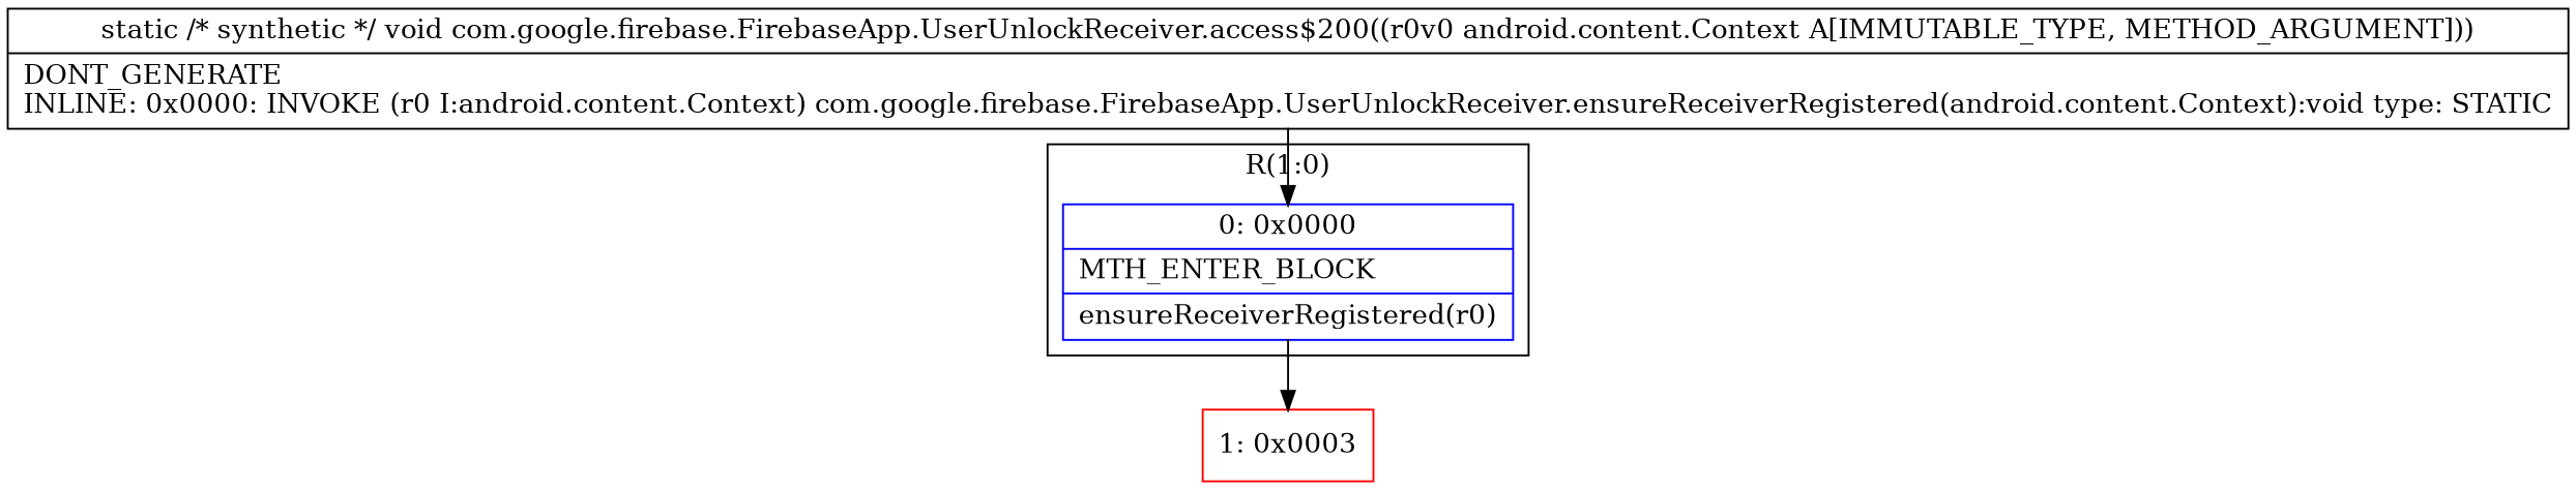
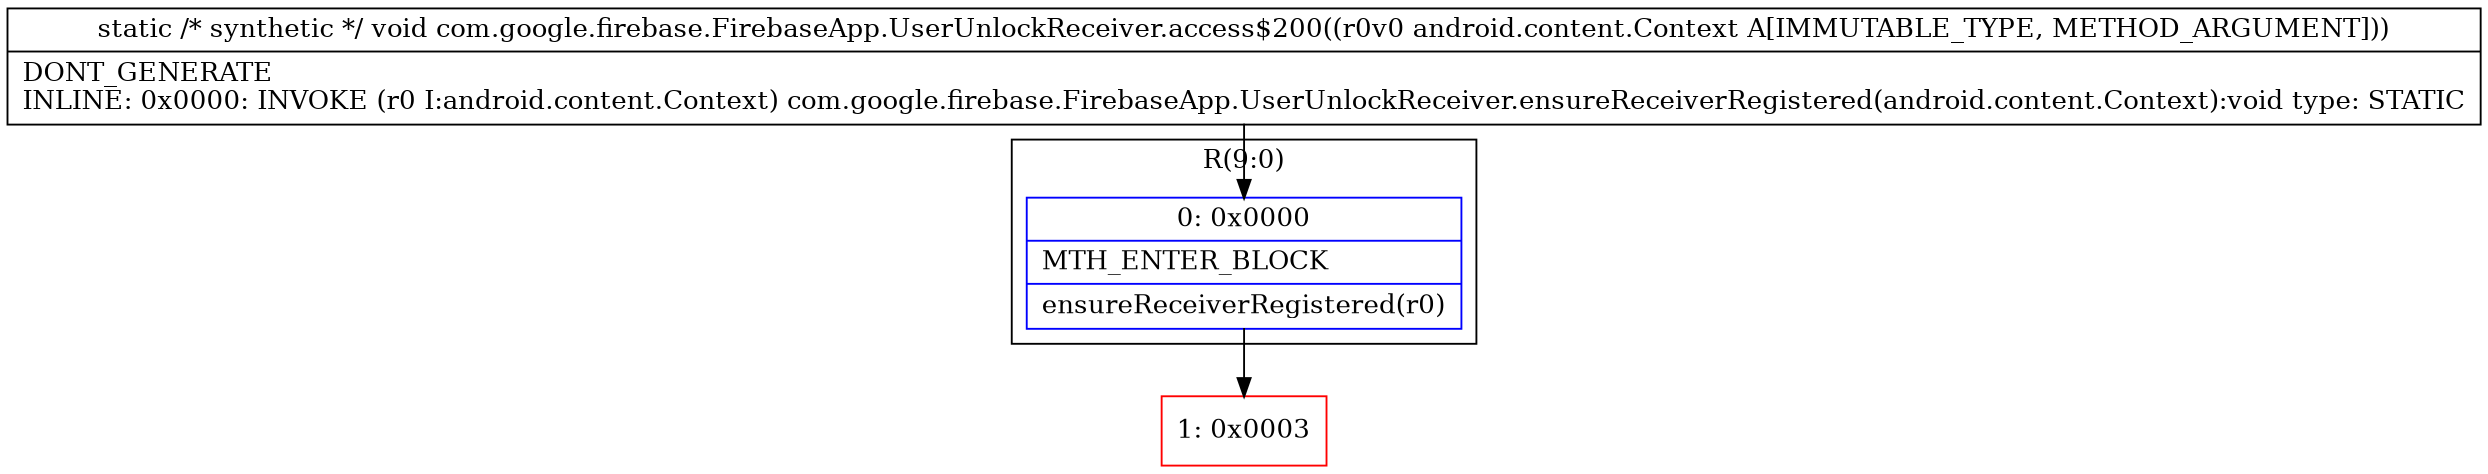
  digraph {
    node [shape=record]
    n1 [color=blue label="{0\:\ 0x0000|MTH_ENTER_BLOCK\l|ensureReceiverRegistered(r0)\l}"]
    n2 [color=red label="{1\:\ 0x0003}"]
    n3 [label="{static \/* synthetic *\/ void com.google.firebase.FirebaseApp.UserUnlockReceiver.access$200((r0v0 android.content.Context A[IMMUTABLE_TYPE, METHOD_ARGUMENT]))  | DONT_GENERATE\lINLINE: 0x0000: INVOKE  (r0 I:android.content.Context) com.google.firebase.FirebaseApp.UserUnlockReceiver.ensureReceiverRegistered(android.content.Context):void type: STATIC\l}"]
    subgraph cluster_1 {
-     label="R(1:0)"
+     label="R(9:0)"
      n1
    }
    n1 -> n2
    n3 -> n1
  }
